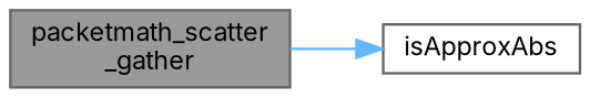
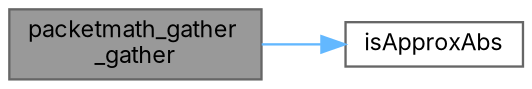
  digraph {
    rankdir=LR
    fontname=Inter
    node [fontname=Inter fontsize=10 shape=box style=filled]
-   n1 [color=gray40 fillcolor=grey60 fontcolor=black height=0.2 label="packetmath_scatter\l_gather" width=0.4]
+   n1 [color=gray40 fillcolor=grey60 fontcolor=black height=0.2 label="packetmath_gather\l_gather" width=0.4]
    n2 [color=grey40 fillcolor=white height=0.2 label=isApproxAbs width=0.4]
    n1 -> n2 [color=steelblue1 fontname=Inter fontsize=10 labelfontname=Helvetica labelfontsize=10 style=solid]
  }
